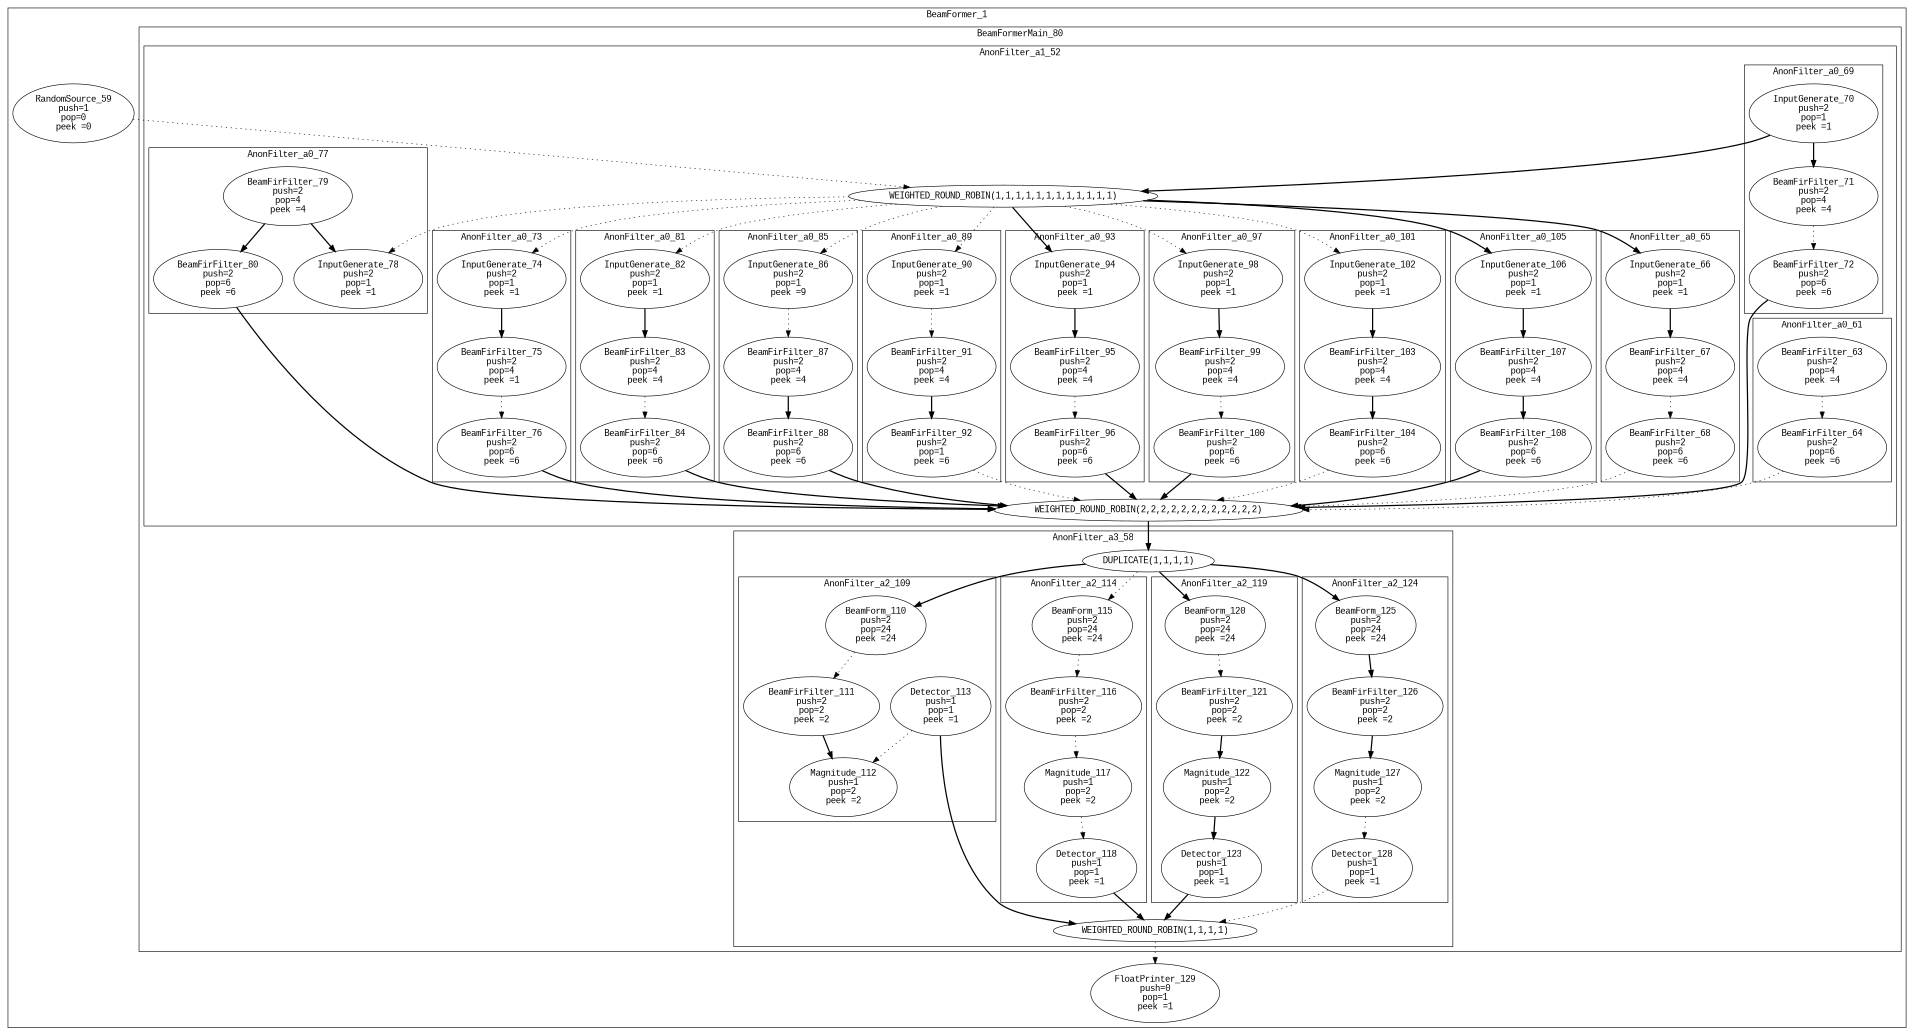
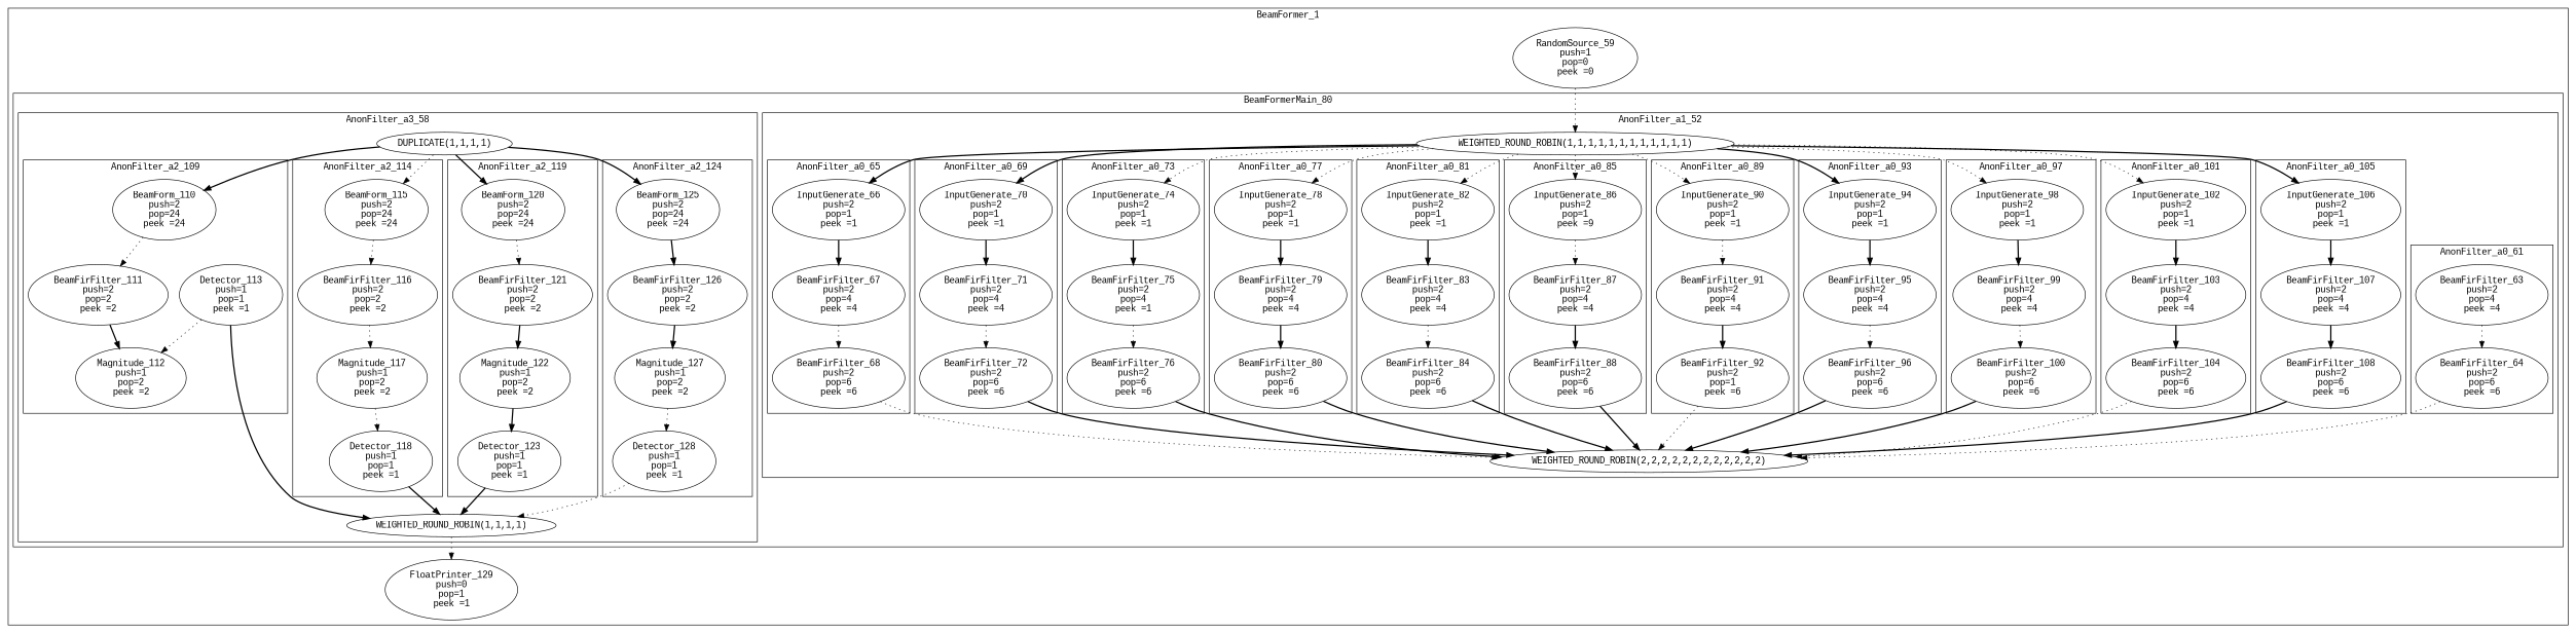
  digraph {
    fontname="Liberation Mono"
    node [fontname="Liberation Mono"]
    edge [fontname="Liberation Mono" style=bold]
    n1 [label="BeamFirFilter_63\npush=2\npop=4\npeek =4"]
    n2 [label="BeamFirFilter_64\npush=2\npop=6\npeek =6"]
    n3 [label="InputGenerate_66\npush=2\npop=1\npeek =1"]
    n4 [label="BeamFirFilter_67\npush=2\npop=4\npeek =4"]
    n5 [label="BeamFirFilter_68\npush=2\npop=6\npeek =6"]
    n6 [label="InputGenerate_70\npush=2\npop=1\npeek =1"]
    n7 [label="BeamFirFilter_71\npush=2\npop=4\npeek =4"]
    n8 [label="BeamFirFilter_72\npush=2\npop=6\npeek =6"]
    n9 [label="InputGenerate_74\npush=2\npop=1\npeek =1"]
    n10 [label="BeamFirFilter_75\npush=2\npop=4\npeek =1"]
    n11 [label="BeamFirFilter_76\npush=2\npop=6\npeek =6"]
    n12 [label="InputGenerate_78\npush=2\npop=1\npeek =1"]
    n13 [label="BeamFirFilter_79\npush=2\npop=4\npeek =4"]
    n14 [label="BeamFirFilter_80\npush=2\npop=6\npeek =6"]
    n15 [label="InputGenerate_82\npush=2\npop=1\npeek =1"]
    n16 [label="BeamFirFilter_83\npush=2\npop=4\npeek =4"]
    n17 [label="BeamFirFilter_84\npush=2\npop=6\npeek =6"]
    n18 [label="InputGenerate_86\npush=2\npop=1\npeek =9"]
    n19 [label="BeamFirFilter_87\npush=2\npop=4\npeek =4"]
    n20 [label="BeamFirFilter_88\npush=2\npop=6\npeek =6"]
    n21 [label="InputGenerate_90\npush=2\npop=1\npeek =1"]
    n22 [label="BeamFirFilter_91\npush=2\npop=4\npeek =4"]
    n23 [label="BeamFirFilter_92\npush=2\npop=1\npeek =6"]
    n24 [label="InputGenerate_94\npush=2\npop=1\npeek =1"]
    n25 [label="BeamFirFilter_95\npush=2\npop=4\npeek =4"]
    n26 [label="BeamFirFilter_96\npush=2\npop=6\npeek =6"]
    n27 [label="InputGenerate_98\npush=2\npop=1\npeek =1"]
    n28 [label="BeamFirFilter_99\npush=2\npop=4\npeek =4"]
    n29 [label="BeamFirFilter_100\npush=2\npop=6\npeek =6"]
    n30 [label="InputGenerate_102\npush=2\npop=1\npeek =1"]
    n31 [label="BeamFirFilter_103\npush=2\npop=4\npeek =4"]
    n32 [label="BeamFirFilter_104\npush=2\npop=6\npeek =6"]
    n33 [label="InputGenerate_106\npush=2\npop=1\npeek =1"]
    n34 [label="BeamFirFilter_107\npush=2\npop=4\npeek =4"]
    n35 [label="BeamFirFilter_108\npush=2\npop=6\npeek =6"]
    n36 [label="WEIGHTED_ROUND_ROBIN(1,1,1,1,1,1,1,1,1,1,1,1)"]
    n37 [label="WEIGHTED_ROUND_ROBIN(2,2,2,2,2,2,2,2,2,2,2,2)"]
    n38 [label="BeamForm_110\npush=2\npop=24\npeek =24"]
    n39 [label="BeamFirFilter_111\npush=2\npop=2\npeek =2"]
    n40 [label="Magnitude_112\npush=1\npop=2\npeek =2"]
    n41 [label="Detector_113\npush=1\npop=1\npeek =1"]
    n42 [label="BeamForm_115\npush=2\npop=24\npeek =24"]
    n43 [label="BeamFirFilter_116\npush=2\npop=2\npeek =2"]
    n44 [label="Magnitude_117\npush=1\npop=2\npeek =2"]
    n45 [label="Detector_118\npush=1\npop=1\npeek =1"]
    n46 [label="BeamForm_120\npush=2\npop=24\npeek =24"]
    n47 [label="BeamFirFilter_121\npush=2\npop=2\npeek =2"]
    n48 [label="Magnitude_122\npush=1\npop=2\npeek =2"]
    n49 [label="Detector_123\npush=1\npop=1\npeek =1"]
    n50 [label="BeamForm_125\npush=2\npop=24\npeek =24"]
    n51 [label="BeamFirFilter_126\npush=2\npop=2\npeek =2"]
    n52 [label="Magnitude_127\npush=1\npop=2\npeek =2"]
    n53 [label="Detector_128\npush=1\npop=1\npeek =1"]
    n54 [label="DUPLICATE(1,1,1,1)"]
    n55 [label="WEIGHTED_ROUND_ROBIN(1,1,1,1)"]
    n56 [label="RandomSource_59\npush=1\npop=0\npeek =0"]
    n57 [label="FloatPrinter_129\npush=0\npop=1\npeek =1"]
    subgraph cluster_1 {
      label=BeamFormer_1
      n56
      n57
      subgraph cluster_2 {
        label=BeamFormerMain_80
        subgraph cluster_3 {
          label=AnonFilter_a1_52
          n36
          n37
          subgraph cluster_4 {
            label=AnonFilter_a0_61
            n1
            n2
          }
          subgraph cluster_5 {
            label=AnonFilter_a0_65
            n3
            n4
            n5
          }
          subgraph cluster_6 {
            label=AnonFilter_a0_69
            n6
            n7
            n8
          }
          subgraph cluster_7 {
            label=AnonFilter_a0_73
            n9
            n10
            n11
          }
          subgraph cluster_8 {
            label=AnonFilter_a0_77
            n12
            n13
            n14
          }
          subgraph cluster_9 {
            label=AnonFilter_a0_81
            n15
            n16
            n17
          }
          subgraph cluster_10 {
            label=AnonFilter_a0_85
            n18
            n19
            n20
          }
          subgraph cluster_11 {
            label=AnonFilter_a0_89
            n21
            n22
            n23
          }
          subgraph cluster_12 {
            label=AnonFilter_a0_93
            n24
            n25
            n26
          }
          subgraph cluster_13 {
            label=AnonFilter_a0_97
            n27
            n28
            n29
          }
          subgraph cluster_14 {
            label=AnonFilter_a0_101
            n30
            n31
            n32
          }
          subgraph cluster_15 {
            label=AnonFilter_a0_105
            n33
            n34
            n35
          }
        }
        subgraph cluster_16 {
          label=AnonFilter_a3_58
          n54
          n55
          subgraph cluster_17 {
            label=AnonFilter_a2_109
            n38
            n39
            n40
            n41
          }
          subgraph cluster_18 {
            label=AnonFilter_a2_114
            n42
            n43
            n44
            n45
          }
          subgraph cluster_19 {
            label=AnonFilter_a2_119
            n46
            n47
            n48
            n49
          }
          subgraph cluster_20 {
            label=AnonFilter_a2_124
            n50
            n51
            n52
            n53
          }
        }
      }
    }
    n1 -> n2 [style=dotted]
    n2 -> n37 [style=dotted]
    n3 -> n4
    n4 -> n5 [style=dotted]
    n5 -> n37 [style=dotted]
    n6 -> n7
    n7 -> n8 [style=dotted]
    n8 -> n37
    n9 -> n10
    n10 -> n11 [style=dotted]
    n11 -> n37
-   n13 -> n12
+   n12 -> n13
    n13 -> n14
    n14 -> n37
    n15 -> n16
    n16 -> n17 [style=dotted]
    n17 -> n37
    n18 -> n19 [style=dotted]
    n19 -> n20
    n20 -> n37
    n21 -> n22 [style=dotted]
    n22 -> n23
    n23 -> n37 [style=dotted]
    n24 -> n25
    n25 -> n26 [style=dotted]
    n26 -> n37
    n27 -> n28
    n28 -> n29 [style=dotted]
    n29 -> n37
    n30 -> n31
    n31 -> n32
    n32 -> n37 [style=dotted]
    n33 -> n34
    n34 -> n35
    n35 -> n37
    n36 -> n3
-   n6 -> n36
+   n36 -> n6
    n36 -> n9 [style=dotted]
    n36 -> n12 [style=dotted]
    n36 -> n15 [style=dotted]
    n36 -> n18 [style=dotted]
    n36 -> n21 [style=dotted]
    n36 -> n24
    n36 -> n27 [style=dotted]
    n36 -> n30 [style=dotted]
    n36 -> n33
-   n37 -> n54
    n38 -> n39 [style=dotted]
    n39 -> n40
    n41 -> n40 [style=dotted]
    n41 -> n55
    n42 -> n43 [style=dotted]
    n43 -> n44 [style=dotted]
    n44 -> n45 [style=dotted]
    n45 -> n55
    n46 -> n47 [style=dotted]
    n47 -> n48
    n48 -> n49
    n49 -> n55
    n50 -> n51
    n51 -> n52
    n52 -> n53 [style=dotted]
    n53 -> n55 [style=dotted]
    n54 -> n38
    n54 -> n42 [style=dotted]
    n54 -> n46
    n54 -> n50
    n55 -> n57 [style=dotted]
    n56 -> n36 [style=dotted]
  }
